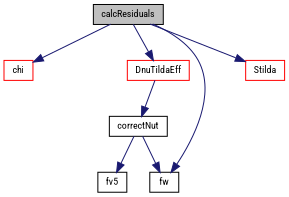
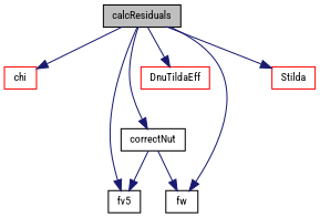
  digraph {
    fontname="Roboto Condensed"
    rankdir=TB
    node [color=black fontname="Roboto Condensed" fontsize=10 shape=record]
    edge [color=midnightblue fontname="Roboto Condensed" fontsize=10 labelfontname=Helvetica labelfontsize=10 style=solid]
    n1 [fillcolor=grey75 fontcolor=black height=0.2 label=calcResiduals style=filled width=0.4]
    n2 [color=red height=0.2 label=chi width=0.4]
    n3 [height=0.2 label=correctNut width=0.4]
    n4 [height=0.2 label=fv5 width=0.4]
    n5 [color=red height=0.2 label=DnuTildaEff width=0.4]
    n6 [height=0.2 label=fw width=0.4]
    n7 [color=red height=0.2 label=Stilda width=0.4]
    n1 -> n2
-   n5 -> n3
+   n1 -> n3
+   n1 -> n4
    n1 -> n5
    n1 -> n6
    n1 -> n7
    n3 -> n4
    n3 -> n6
  }
